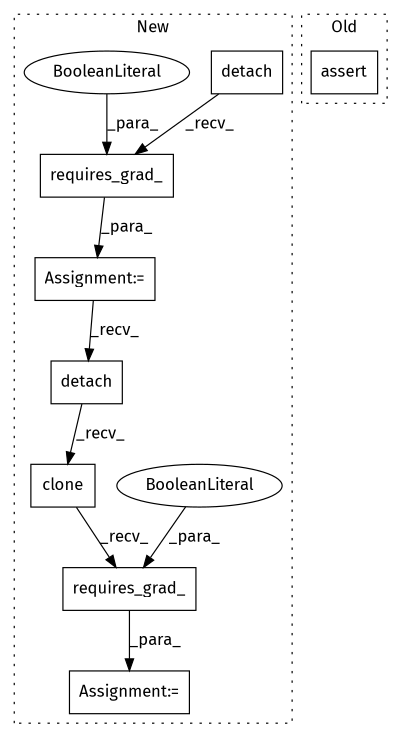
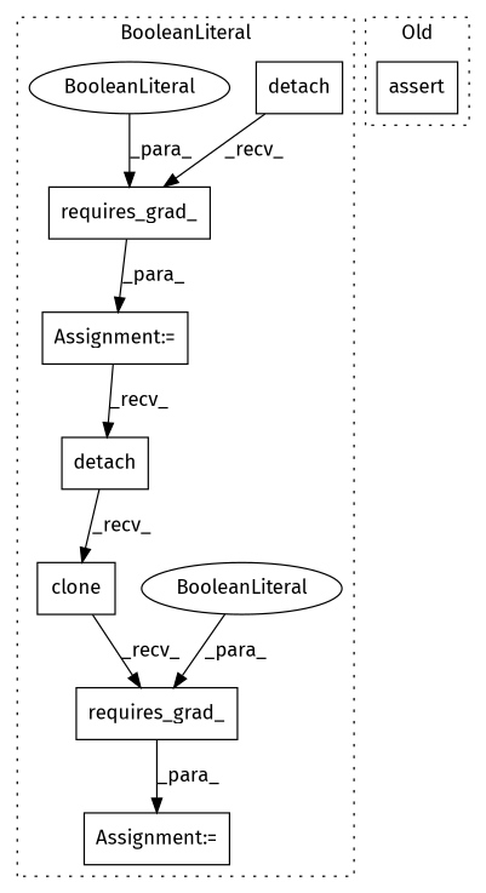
  digraph {
    fontname="Fira Sans"
    node [a=32 l="15,1" shape=box fontname="Fira Sans"]
    edge [fontname="Fira Sans"]
    n1 [label=requires_grad_ s="1928,1947"]
    n2 [l=7 label=clone s=1920]
    n3 [a=7 l=1 label="Assignment:=" s=1905]
    n4 [a=9 l=4 label=BooleanLiteral s=1943 shape=ellipse]
    n5 [l=8 label=detach s=1911]
    n6 [a=7 l=1 label="Assignment:=" s=1802]
    n7 [l=8 label=detach s=1655]
    n8 [label=requires_grad_ s="1870,1889"]
    n9 [a=9 l=4 label=BooleanLiteral s=1885 shape=ellipse]
    n10 [l="11,1" label=assert s="2532,2611"]
    subgraph cluster_1 {
-     label=New
+     label=BooleanLiteral
      style=dotted
      n1
      n2
      n3
      n4
      n5
      n6
      n7
      n8
      n9
    }
    subgraph cluster_2 {
      label=Old
      style=dotted
      n10
    }
    n1 -> n3 [label=_para_]
    n2 -> n1 [label=_recv_]
    n4 -> n1 [label=_para_]
    n5 -> n2 [label=_recv_]
    n6 -> n5 [label=_recv_]
    n7 -> n8 [label=_recv_]
    n8 -> n6 [label=_para_]
    n9 -> n8 [label=_para_]
  }
